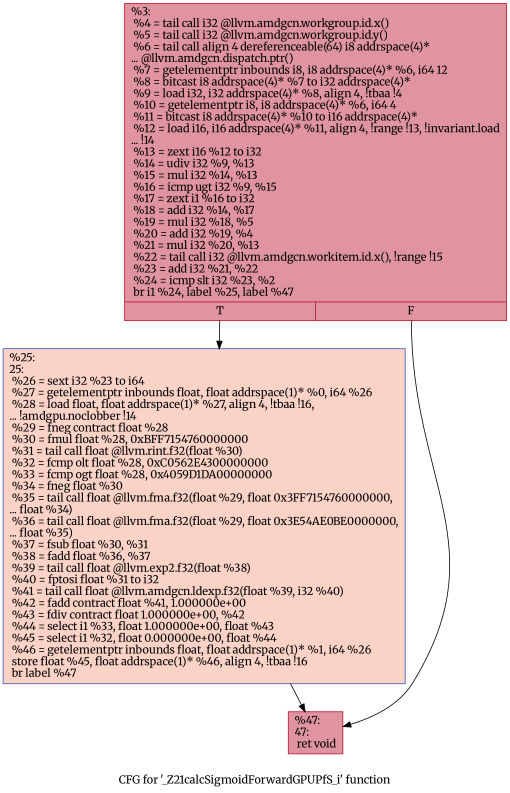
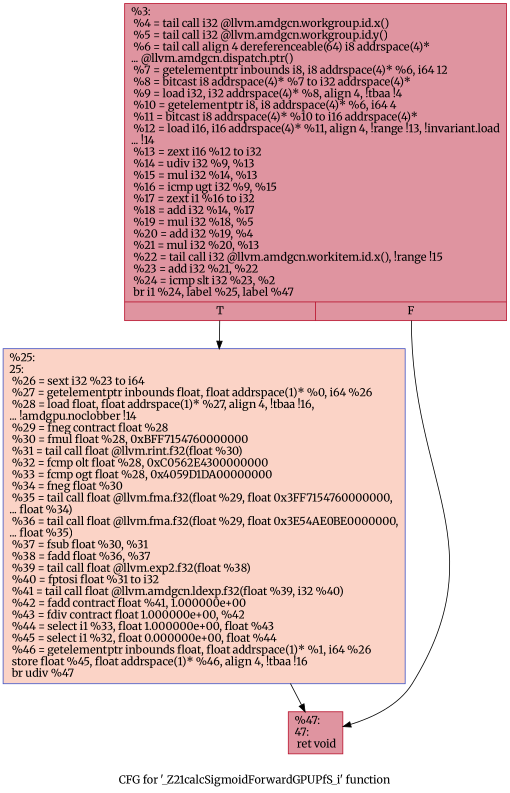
  digraph {
    label="CFG for '_Z21calcSigmoidForwardGPUPfS_i' function"
    fontname=Merriweather
    node [color="#b70d28ff" fillcolor="#b70d2870" shape=record style=filled fontname=Merriweather]
    edge [fontname=Merriweather]
    n1 [label="{%3:\l  %4 = tail call i32 @llvm.amdgcn.workgroup.id.x()\l  %5 = tail call i32 @llvm.amdgcn.workgroup.id.y()\l  %6 = tail call align 4 dereferenceable(64) i8 addrspace(4)*\l... @llvm.amdgcn.dispatch.ptr()\l  %7 = getelementptr inbounds i8, i8 addrspace(4)* %6, i64 12\l  %8 = bitcast i8 addrspace(4)* %7 to i32 addrspace(4)*\l  %9 = load i32, i32 addrspace(4)* %8, align 4, !tbaa !4\l  %10 = getelementptr i8, i8 addrspace(4)* %6, i64 4\l  %11 = bitcast i8 addrspace(4)* %10 to i16 addrspace(4)*\l  %12 = load i16, i16 addrspace(4)* %11, align 4, !range !13, !invariant.load\l... !14\l  %13 = zext i16 %12 to i32\l  %14 = udiv i32 %9, %13\l  %15 = mul i32 %14, %13\l  %16 = icmp ugt i32 %9, %15\l  %17 = zext i1 %16 to i32\l  %18 = add i32 %14, %17\l  %19 = mul i32 %18, %5\l  %20 = add i32 %19, %4\l  %21 = mul i32 %20, %13\l  %22 = tail call i32 @llvm.amdgcn.workitem.id.x(), !range !15\l  %23 = add i32 %21, %22\l  %24 = icmp slt i32 %23, %2\l  br i1 %24, label %25, label %47\l|{<s0>T|<s1>F}}"]
-   n2 [color="#3d50c3ff" fillcolor="#f59c7d70" label="{%25:\l25:                                               \l  %26 = sext i32 %23 to i64\l  %27 = getelementptr inbounds float, float addrspace(1)* %0, i64 %26\l  %28 = load float, float addrspace(1)* %27, align 4, !tbaa !16,\l... !amdgpu.noclobber !14\l  %29 = fneg contract float %28\l  %30 = fmul float %28, 0xBFF7154760000000\l  %31 = tail call float @llvm.rint.f32(float %30)\l  %32 = fcmp olt float %28, 0xC0562E4300000000\l  %33 = fcmp ogt float %28, 0x4059D1DA00000000\l  %34 = fneg float %30\l  %35 = tail call float @llvm.fma.f32(float %29, float 0x3FF7154760000000,\l... float %34)\l  %36 = tail call float @llvm.fma.f32(float %29, float 0x3E54AE0BE0000000,\l... float %35)\l  %37 = fsub float %30, %31\l  %38 = fadd float %36, %37\l  %39 = tail call float @llvm.exp2.f32(float %38)\l  %40 = fptosi float %31 to i32\l  %41 = tail call float @llvm.amdgcn.ldexp.f32(float %39, i32 %40)\l  %42 = fadd contract float %41, 1.000000e+00\l  %43 = fdiv contract float 1.000000e+00, %42\l  %44 = select i1 %33, float 1.000000e+00, float %43\l  %45 = select i1 %32, float 0.000000e+00, float %44\l  %46 = getelementptr inbounds float, float addrspace(1)* %1, i64 %26\l  store float %45, float addrspace(1)* %46, align 4, !tbaa !16\l  br label %47\l}"]
+   n2 [color="#3d50c3ff" fillcolor="#f59c7d70" label="{%25:\l25:                                               \l  %26 = sext i32 %23 to i64\l  %27 = getelementptr inbounds float, float addrspace(1)* %0, i64 %26\l  %28 = load float, float addrspace(1)* %27, align 4, !tbaa !16,\l... !amdgpu.noclobber !14\l  %29 = fneg contract float %28\l  %30 = fmul float %28, 0xBFF7154760000000\l  %31 = tail call float @llvm.rint.f32(float %30)\l  %32 = fcmp olt float %28, 0xC0562E4300000000\l  %33 = fcmp ogt float %28, 0x4059D1DA00000000\l  %34 = fneg float %30\l  %35 = tail call float @llvm.fma.f32(float %29, float 0x3FF7154760000000,\l... float %34)\l  %36 = tail call float @llvm.fma.f32(float %29, float 0x3E54AE0BE0000000,\l... float %35)\l  %37 = fsub float %30, %31\l  %38 = fadd float %36, %37\l  %39 = tail call float @llvm.exp2.f32(float %38)\l  %40 = fptosi float %31 to i32\l  %41 = tail call float @llvm.amdgcn.ldexp.f32(float %39, i32 %40)\l  %42 = fadd contract float %41, 1.000000e+00\l  %43 = fdiv contract float 1.000000e+00, %42\l  %44 = select i1 %33, float 1.000000e+00, float %43\l  %45 = select i1 %32, float 0.000000e+00, float %44\l  %46 = getelementptr inbounds float, float addrspace(1)* %1, i64 %26\l  store float %45, float addrspace(1)* %46, align 4, !tbaa !16\l  br udiv %47\l}"]
    n3 [label="{%47:\l47:                                               \l  ret void\l}"]
    n1 -> n2 [tailport=s0]
    n1 -> n3 [tailport=s1]
    n2 -> n3
  }
